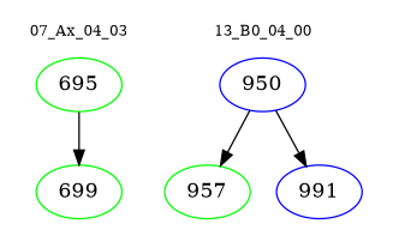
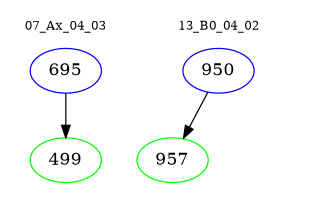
  digraph {
    node [color=blue]
    edge [color=black]
-   n1 [color=green label=695]
-   n2 [color=green label=699]
+   n1 [label=695]
+   n2 [color=green label=499]
    n3 [label=950]
    n4 [color=green label=957]
-   n5 [label=991]
    subgraph cluster_1 {
      color=white
      fontsize=10
      label="07_Ax_04_03"
      n1
      n2
    }
    subgraph cluster_2 {
      color=white
      fontsize=10
-     label="13_B0_04_00"
+     label="13_B0_04_02"
      n3
      n4
-     n5
    }
    n1 -> n2
    n3 -> n4
-   n3 -> n5
  }
